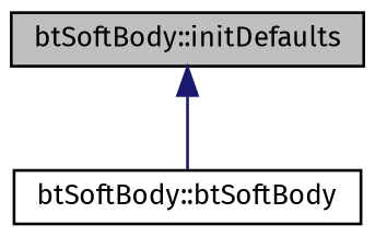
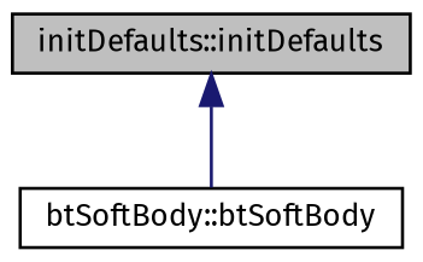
  digraph {
    rankdir=TB
    fontname="Fira Sans"
    node [color=black fontname="Fira Sans" fontsize=10 shape=record style=filled]
-   n1 [fillcolor=grey75 fontcolor=black height=0.2 label="btSoftBody::initDefaults" width=0.4]
+   n1 [fillcolor=grey75 fontcolor=black height=0.2 label="initDefaults::initDefaults" width=0.4]
    n2 [fillcolor=white height=0.2 label="btSoftBody::btSoftBody" width=0.4]
    n1 -> n2 [color=midnightblue dir=back fontname="Fira Sans" fontsize=10 labelfontname=Helvetica labelfontsize=10 style=solid]
  }
